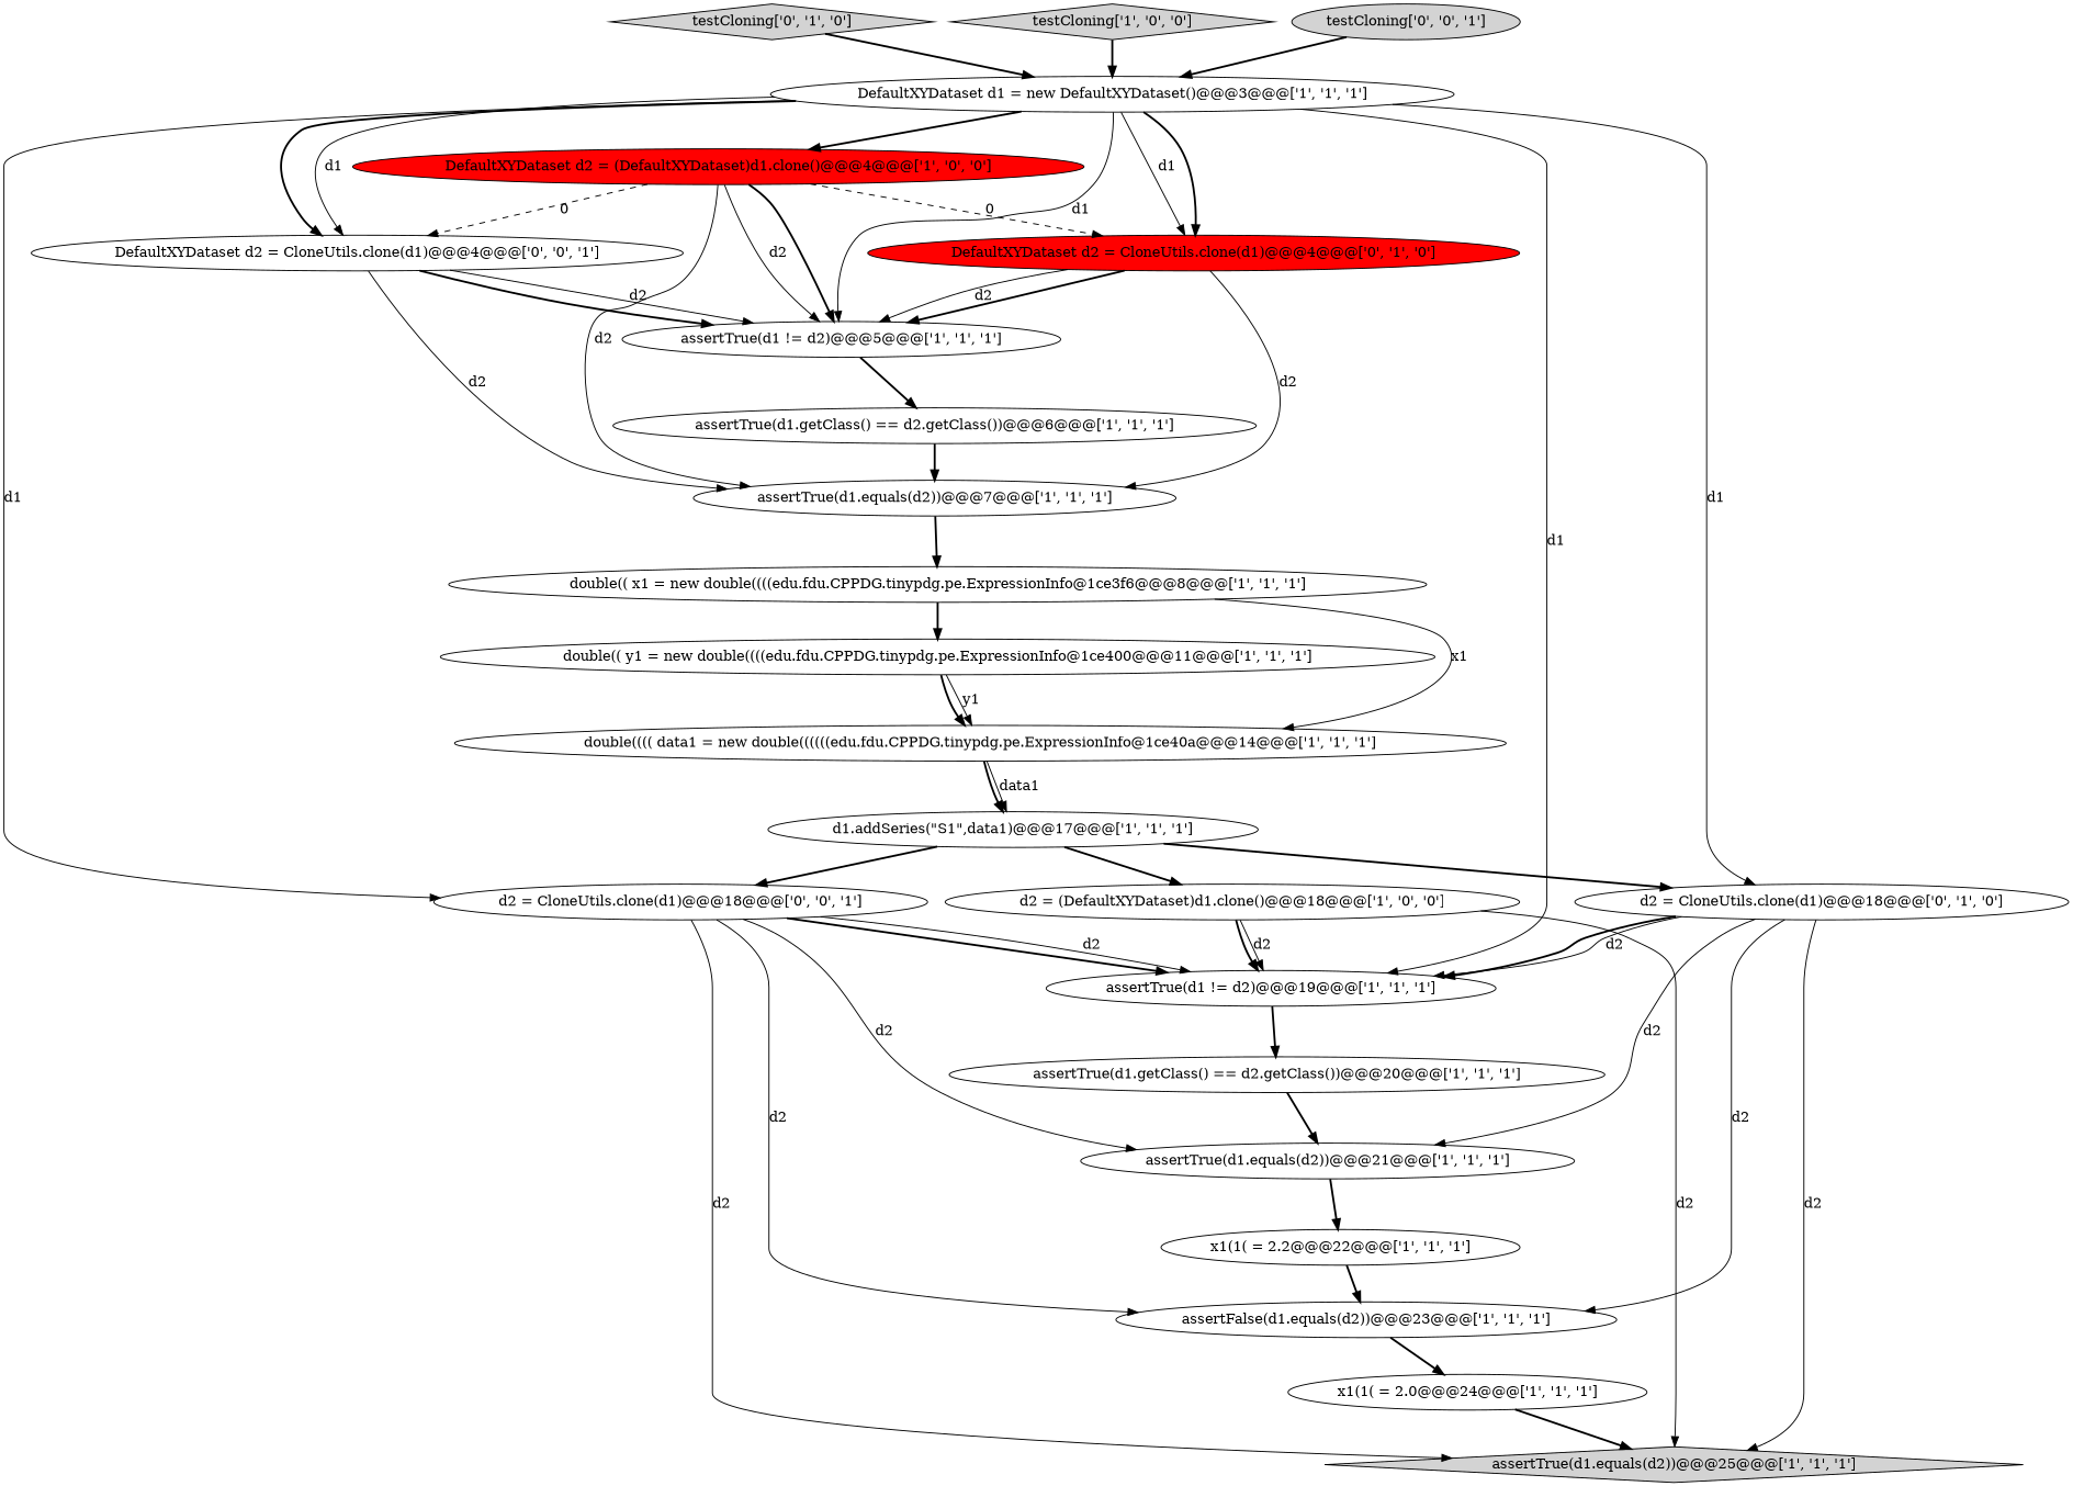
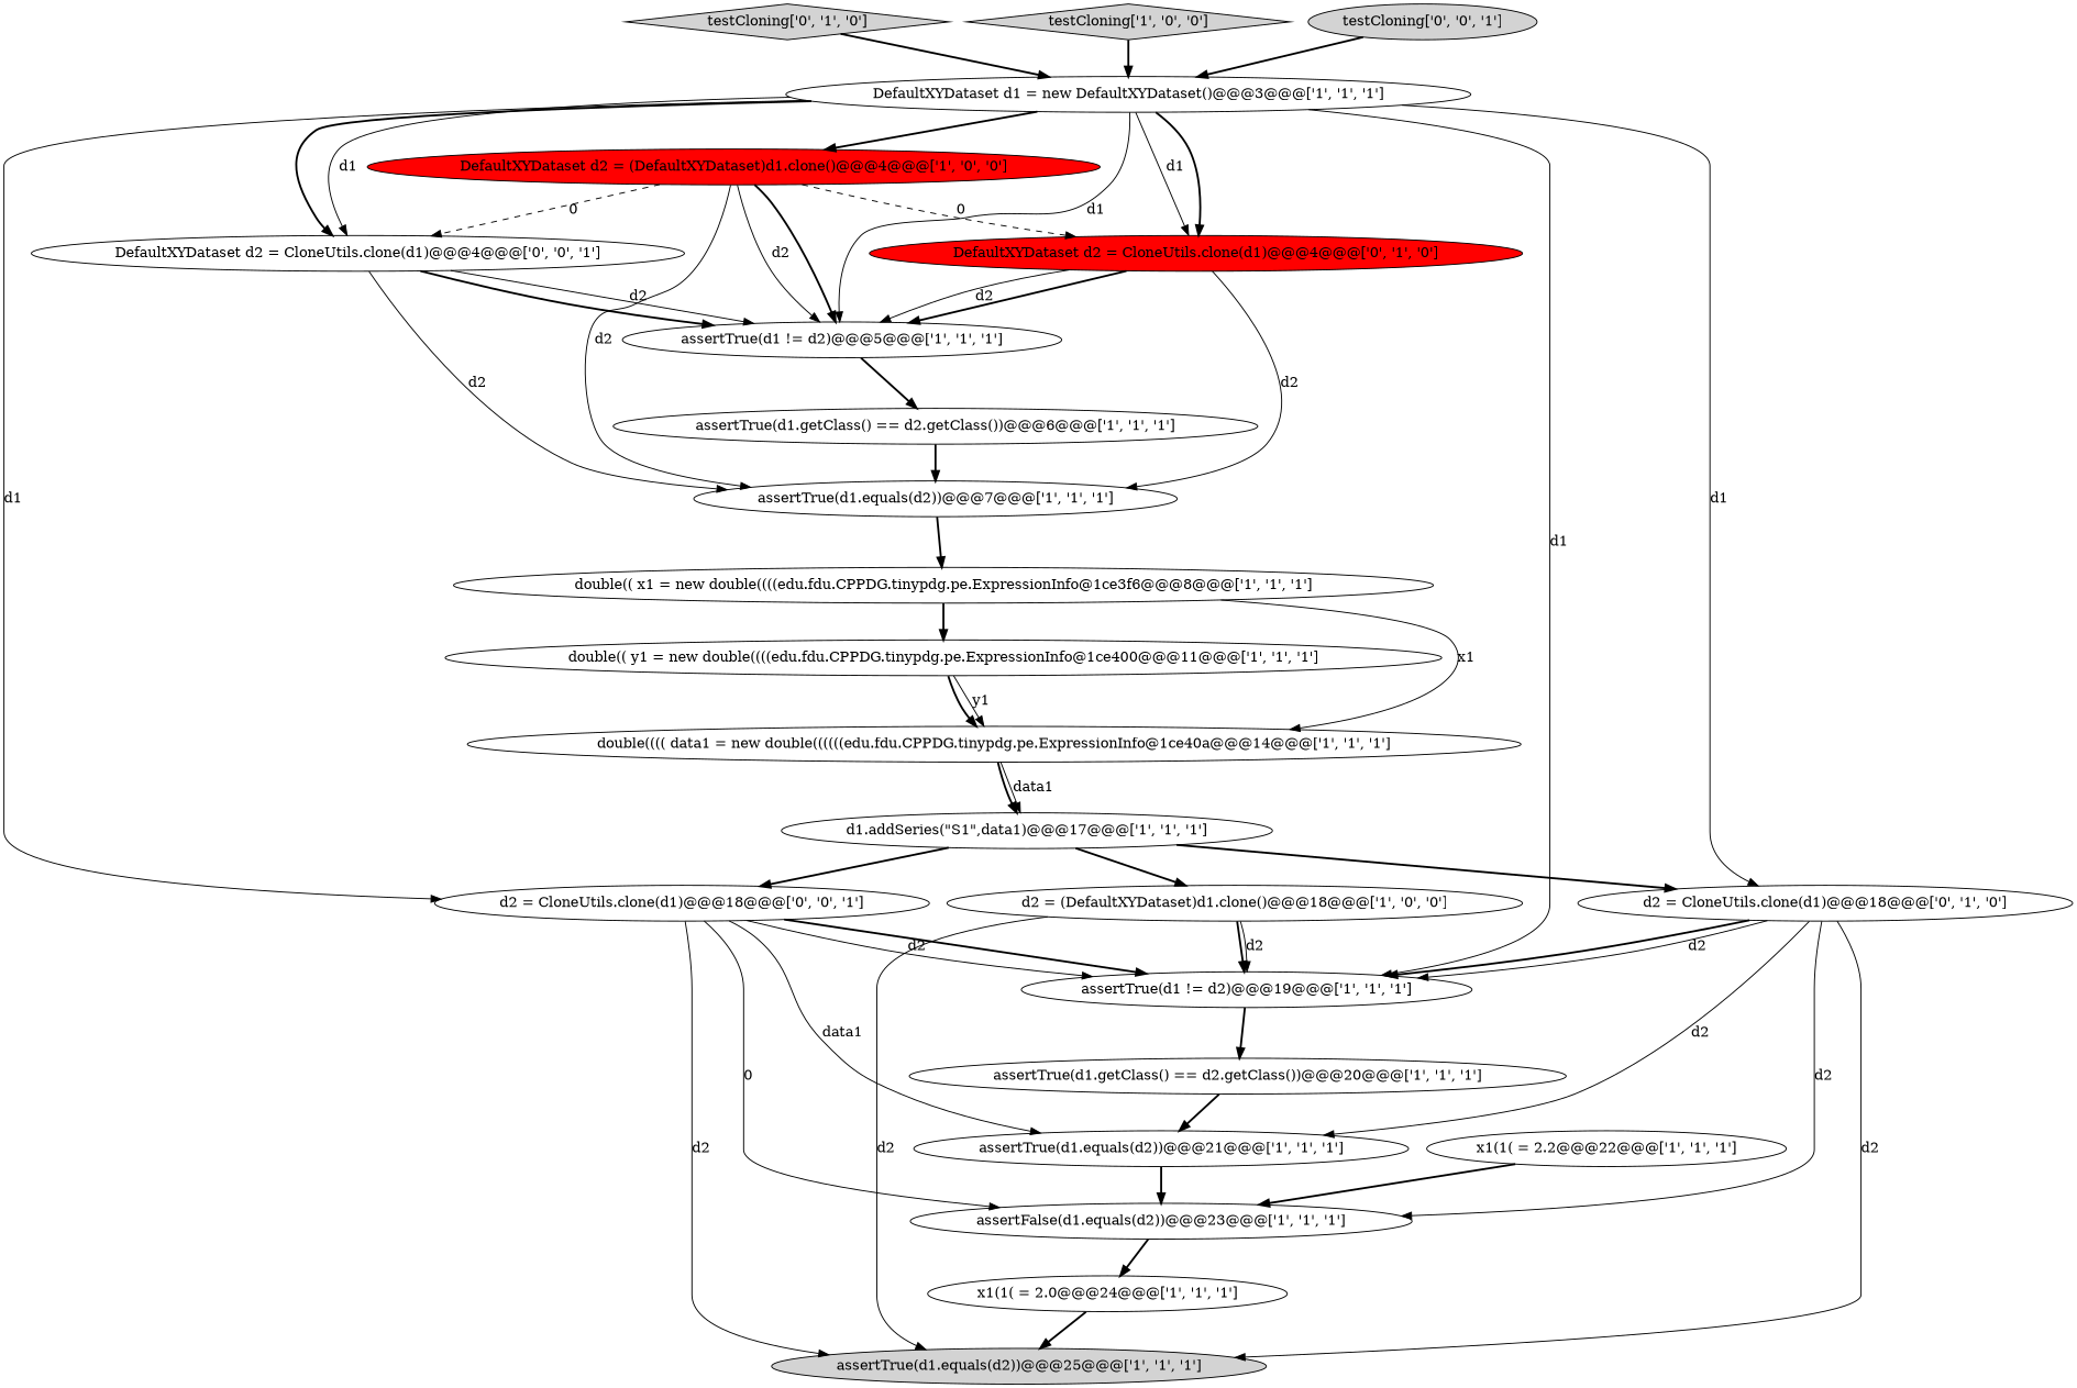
  digraph {
    node [fillcolor=white shape=ellipse style=filled]
    edge [style=bold]
    n1 [label="double(((( data1 = new double((((((edu.fdu.CPPDG.tinypdg.pe.ExpressionInfo@1ce40a@@@14@@@['1', '1', '1']"]
    n2 [label="d1.addSeries(\"S1\",data1)@@@17@@@['1', '1', '1']"]
    n3 [label="d2 = (DefaultXYDataset)d1.clone()@@@18@@@['1', '0', '0']"]
    n4 [label="d2 = CloneUtils.clone(d1)@@@18@@@['0', '1', '0']"]
    n5 [label="d2 = CloneUtils.clone(d1)@@@18@@@['0', '0', '1']"]
-   n6 [fillcolor=lightgray label="assertTrue(d1.equals(d2))@@@25@@@['1', '1', '1']" shape=diamond]
+   n6 [fillcolor=lightgray label="assertTrue(d1.equals(d2))@@@25@@@['1', '1', '1']"]
    n7 [label="assertTrue(d1 != d2)@@@19@@@['1', '1', '1']"]
    n8 [label="assertTrue(d1.equals(d2))@@@21@@@['1', '1', '1']"]
    n9 [label="assertFalse(d1.equals(d2))@@@23@@@['1', '1', '1']"]
    n10 [label="double(( y1 = new double((((edu.fdu.CPPDG.tinypdg.pe.ExpressionInfo@1ce400@@@11@@@['1', '1', '1']"]
    n11 [fillcolor=red label="DefaultXYDataset d2 = (DefaultXYDataset)d1.clone()@@@4@@@['1', '0', '0']"]
    n12 [label="assertTrue(d1.equals(d2))@@@7@@@['1', '1', '1']"]
    n13 [label="DefaultXYDataset d2 = CloneUtils.clone(d1)@@@4@@@['0', '0', '1']"]
    n14 [fillcolor=red label="DefaultXYDataset d2 = CloneUtils.clone(d1)@@@4@@@['0', '1', '0']"]
    n15 [label="assertTrue(d1 != d2)@@@5@@@['1', '1', '1']"]
    n16 [label="double(( x1 = new double((((edu.fdu.CPPDG.tinypdg.pe.ExpressionInfo@1ce3f6@@@8@@@['1', '1', '1']"]
    n17 [label="assertTrue(d1.getClass() == d2.getClass())@@@6@@@['1', '1', '1']"]
    n18 [label="x1(1( = 2.2@@@22@@@['1', '1', '1']"]
    n19 [label="x1(1( = 2.0@@@24@@@['1', '1', '1']"]
    n20 [label="assertTrue(d1.getClass() == d2.getClass())@@@20@@@['1', '1', '1']"]
    n21 [fillcolor=lightgray label="testCloning['0', '1', '0']" shape=diamond]
    n22 [label="DefaultXYDataset d1 = new DefaultXYDataset()@@@3@@@['1', '1', '1']"]
    n23 [fillcolor=lightgray label="testCloning['1', '0', '0']" shape=diamond]
    n24 [fillcolor=lightgray label="testCloning['0', '0', '1']"]
    n1 -> n2
    n1 -> n2 [label=data1 style=solid]
    n2 -> n3
    n2 -> n4
    n2 -> n5
    n3 -> n6 [label=d2 style=solid]
    n3 -> n7
    n3 -> n7 [label=d2 style=solid]
    n4 -> n6 [label=d2 style=solid]
    n4 -> n7
    n4 -> n7 [label=d2 style=solid]
    n4 -> n8 [label=d2 style=solid]
    n4 -> n9 [label=d2 style=solid]
    n5 -> n6 [label=d2 style=solid]
    n5 -> n7
    n5 -> n7 [label=d2 style=solid]
-   n5 -> n8 [label=d2 style=solid]
-   n5 -> n9 [label=d2 style=solid]
+   n5 -> n8 [label=data1 style=solid]
+   n5 -> n9 [label=0 style=solid]
    n7 -> n20
-   n8 -> n18
+   n8 -> n9
    n9 -> n19
    n10 -> n1 [label=y1 style=solid]
    n10 -> n1
    n11 -> n12 [label=d2 style=solid]
    n11 -> n13 [label=0 style=dashed]
    n11 -> n14 [label=0 style=dashed]
    n11 -> n15
    n11 -> n15 [label=d2 style=solid]
    n12 -> n16
    n13 -> n12 [label=d2 style=solid]
    n13 -> n15 [label=d2 style=solid]
    n13 -> n15
    n14 -> n12 [label=d2 style=solid]
    n14 -> n15
    n14 -> n15 [label=d2 style=solid]
    n15 -> n17
    n16 -> n1 [label=x1 style=solid]
    n16 -> n10
    n17 -> n12
    n18 -> n9
    n19 -> n6
    n20 -> n8
    n21 -> n22
    n22 -> n4 [label=d1 style=solid]
    n22 -> n5 [label=d1 style=solid]
    n22 -> n7 [label=d1 style=solid]
    n22 -> n11
    n22 -> n13
    n22 -> n13 [label=d1 style=solid]
    n22 -> n14 [label=d1 style=solid]
    n22 -> n14
    n22 -> n15 [label=d1 style=solid]
    n23 -> n22
    n24 -> n22
  }
